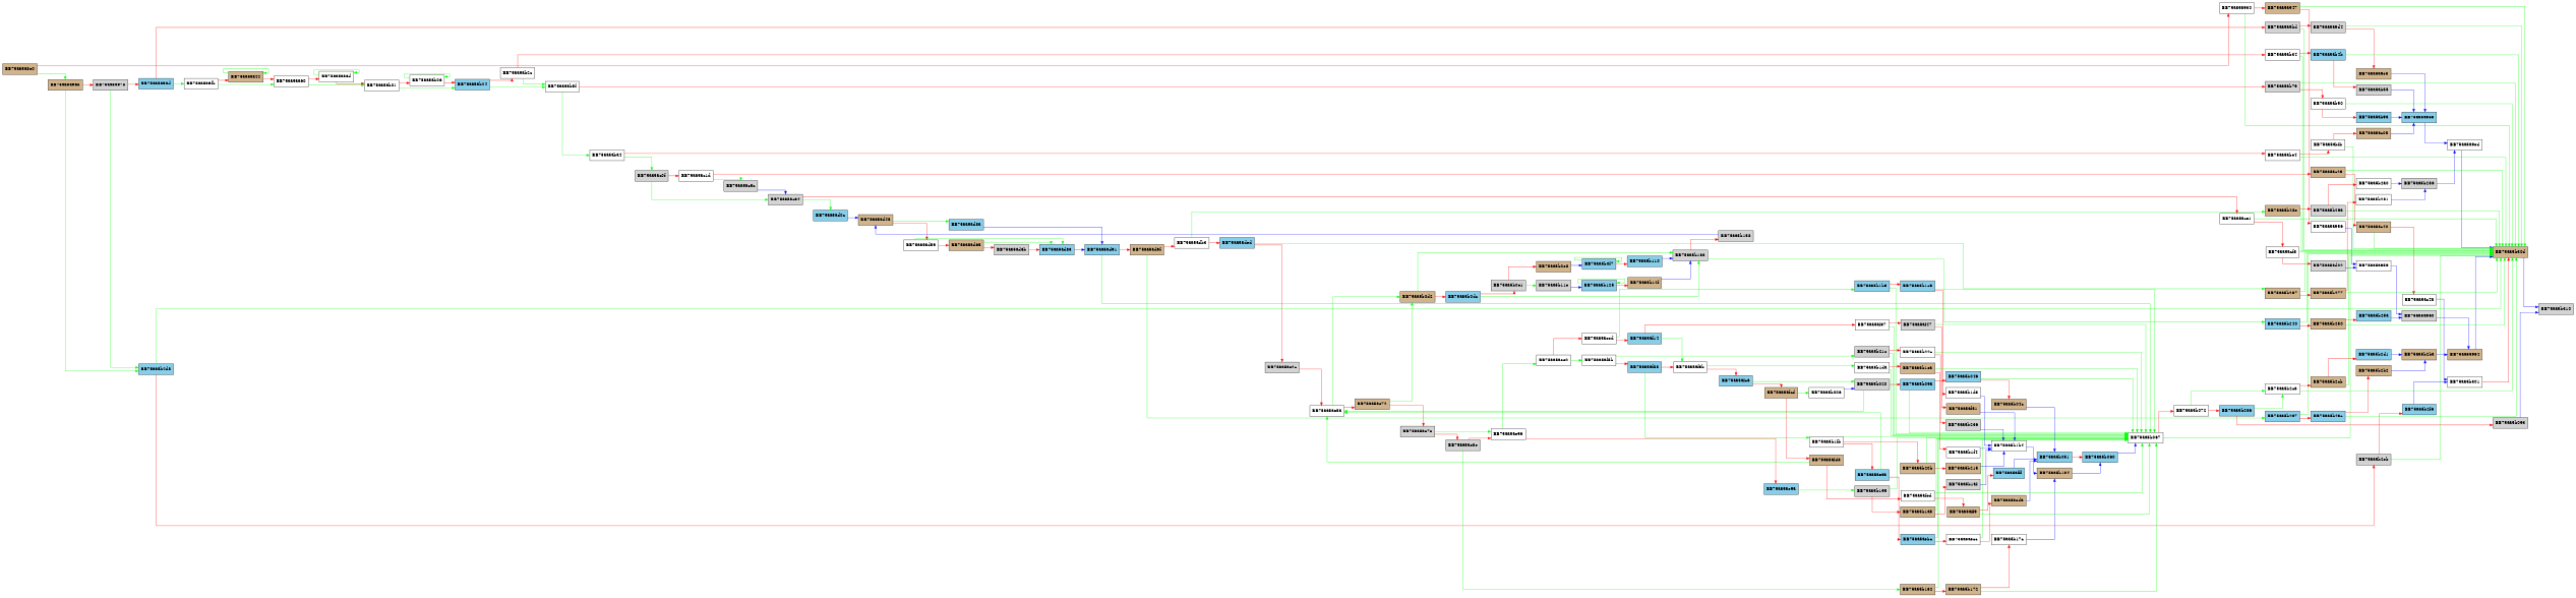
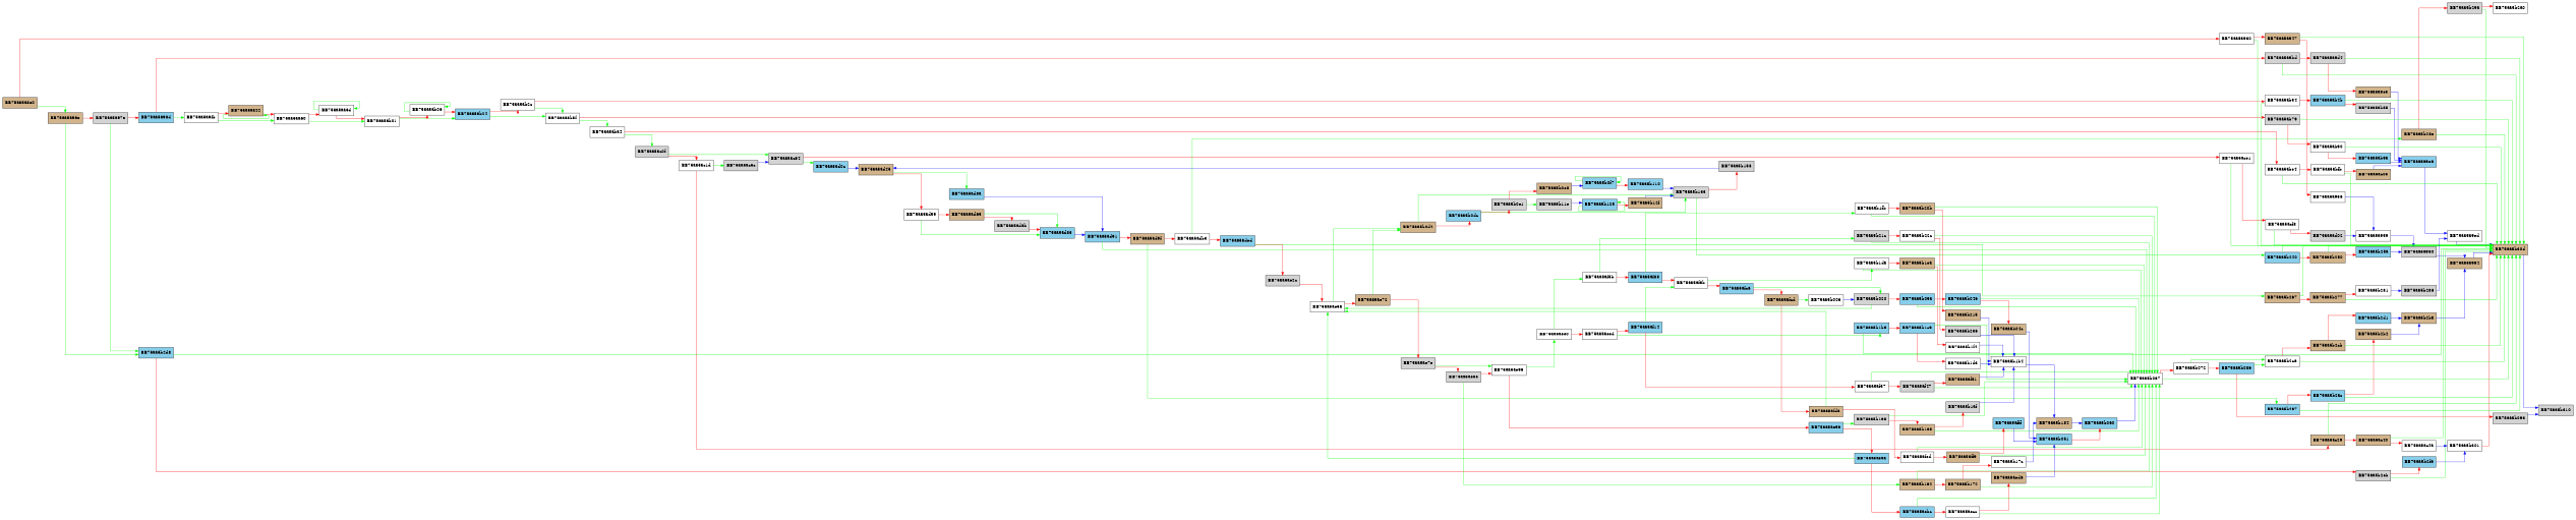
  digraph {
    rankdir=LR
    splines=ortho
    node [fillcolor=white shape=box style=filled]
    edge [color=red]
    BB75aa5a8e0 [fillcolor=tan]
    BB75aa5a96e [fillcolor=tan]
    BB75aa5a930
    BB75aa5b2d8 [fillcolor=skyblue]
    BB75aa5a97e [fillcolor=lightgrey]
    BB75aa5b30d [fillcolor=tan]
    BB75aa5a947 [fillcolor=tan]
    BB75aa5b2eb [fillcolor=lightgrey]
    BB75aa5a98d [fillcolor=skyblue]
    BB75aa5b310 [fillcolor=lightgrey]
    BB75aa5a956
    BB75aa5a959
    BB75aa5a960 [fillcolor=lightgrey]
    BB75aa5a964 [fillcolor=tan]
    BB75aa5b2f6 [fillcolor=skyblue]
    BB75aa5a9fb
    BB75aa5a9bd [fillcolor=lightgrey]
    BB75aa5aa60
    BB75aa5aa42 [fillcolor=tan]
    BB75aa5a9d4 [fillcolor=lightgrey]
    BB75aa5ab01
    BB75aa5aa6d
    BB75aa5a9e3 [fillcolor=tan]
    BB75aa5a9e6 [fillcolor=skyblue]
    BB75aa5a9ed
    BB75aa5ab24 [fillcolor=skyblue]
    BB75aa5ab06
    BB75aa5ab5f
    BB75aa5ab2c
    BB75aa5aba4
    BB75aa5ab79 [fillcolor=lightgrey]
    BB75aa5ab34
    BB75aa5ac0f [fillcolor=lightgrey]
    BB75aa5abe4
    BB75aa5ab90
    BB75aa5ab4b [fillcolor=skyblue]
    BB75aa5ab55 [fillcolor=lightgrey]
    BB75aa5ac64 [fillcolor=lightgrey]
    BB75aa5ac1d
    BB75aa5abfb
    BB75aa5ab9a [fillcolor=skyblue]
    BB75aa5ad0c [fillcolor=skyblue]
    BB75aa5ace1
    BB75aa5ac5c [fillcolor=lightgrey]
    BB75aa5ac29 [fillcolor=tan]
    BB75aa5ac05 [fillcolor=tan]
    BB75aa5ad45 [fillcolor=tan]
    BB75aa5acf8
    BB75aa5ac40 [fillcolor=tan]
    BB75aa5ac4a
    BB75aa5b301
    BB75aa5ad8a [fillcolor=skyblue]
    BB75aa5ad59
    BB75aa5ad02 [fillcolor=lightgrey]
    BB75aa5ad91 [fillcolor=skyblue]
    BB75aa5ad83 [fillcolor=skyblue]
    BB75aa5ad65 [fillcolor=tan]
    BB75aa5b067
    BB75aa5ad9f [fillcolor=tan]
    BB75aa5ad6b [fillcolor=lightgrey]
    BB75aa5b072
    BB75aa5b2a7 [fillcolor=skyblue]
    BB75aa5adb3
    BB75aa5b2c6
    BB75aa5b086 [fillcolor=skyblue]
    BB75aa5b2ac [fillcolor=skyblue]
    BB75aa5b28e [fillcolor=tan]
    BB75aa5aded [fillcolor=skyblue]
    BB75aa5b2b2 [fillcolor=tan]
    BB75aa5b29a [fillcolor=lightgrey]
    BB75aa5b267 [fillcolor=tan]
    BB75aa5ae2c [fillcolor=lightgrey]
    BB75aa5b2a0
    BB75aa5b277 [fillcolor=tan]
    BB75aa5ae5a
    BB75aa5b281
    BB75aa5b0d2 [fillcolor=tan]
    BB75aa5ae72 [fillcolor=tan]
    BB75aa5b133 [fillcolor=lightgrey]
    BB75aa5b0dc [fillcolor=skyblue]
    BB75aa5ae7e [fillcolor=lightgrey]
    BB75aa5b240 [fillcolor=skyblue]
    BB75aa5b158 [fillcolor=lightgrey]
    BB75aa5b0e1 [fillcolor=lightgrey]
    BB75aa5ae96
    BB75aa5ae8e [fillcolor=lightgrey]
    BB75aa5aee0
    BB75aa5ae9a [fillcolor=skyblue]
    BB75aa5b162 [fillcolor=tan]
    BB75aa5af5b
    BB75aa5aeed
    BB75aa5b195 [fillcolor=lightgrey]
    BB75aa5aeaa [fillcolor=skyblue]
    BB75aa5b172 [fillcolor=tan]
    BB75aa5b17c
    BB75aa5b21c [fillcolor=lightgrey]
    BB75aa5af88 [fillcolor=skyblue]
    BB75aa5b1b9 [fillcolor=skyblue]
    BB75aa5af14 [fillcolor=skyblue]
    BB75aa5b1a5 [fillcolor=tan]
    BB75aa5aebc [fillcolor=skyblue]
    BB75aa5b1af [fillcolor=lightgrey]
    BB75aa5aecc
    BB75aa5aed6 [fillcolor=tan]
    BB75aa5b051 [fillcolor=skyblue]
    BB75aa5b060 [fillcolor=skyblue]
    BB75aa5b22c
    BB75aa5afab
    BB75aa5b1fb
    BB75aa5b1c9 [fillcolor=skyblue]
    BB75aa5af37
    BB75aa5b1d3
    BB75aa5b1da
    BB75aa5afc6 [fillcolor=skyblue]
    BB75aa5af47 [fillcolor=lightgrey]
    BB75aa5b1ea [fillcolor=tan]
    BB75aa5b020 [fillcolor=lightgrey]
    BB75aa5afcd [fillcolor=tan]
    BB75aa5af51 [fillcolor=tan]
    BB75aa5b1b4
    BB75aa5b184 [fillcolor=tan]
    BB75aa5b236 [fillcolor=lightgrey]
    BB75aa5b20b [fillcolor=tan]
    BB75aa5b215 [fillcolor=tan]
    BB75aa5b1f4
    n126 [fillcolor=skyblue label=BB75aa5b09a]
    BB75aa5b006
    BB75aa5afd3 [fillcolor=tan]
    BB75aa5b046 [fillcolor=skyblue]
    BB75aa5afed
    BB75aa5aff9 [fillcolor=tan]
    BB75aa5afff [fillcolor=skyblue]
    BB75aa5b04c [fillcolor=tan]
    BB75aa5b2cb [fillcolor=tan]
    BB75aa5b093 [fillcolor=lightgrey]
    BB75aa5b2d1 [fillcolor=skyblue]
    BB75aa5b250 [fillcolor=tan]
    BB75aa5b11e [fillcolor=lightgrey]
    BB75aa5b0e8 [fillcolor=tan]
    BB75aa5b125 [fillcolor=skyblue]
    BB75aa5b0f7 [fillcolor=skyblue]
    BB75aa5b12f [fillcolor=tan]
    BB75aa5b110 [fillcolor=skyblue]
    BB75aa5b25a [fillcolor=skyblue]
    BB75aa5b286 [fillcolor=lightgrey]
    BB75aa5b2ba [fillcolor=tan]
    BB75aa5a8e0 -> BB75aa5a96e [color=green]
    BB75aa5a8e0 -> BB75aa5a930
    BB75aa5a96e -> BB75aa5b2d8 [color=green]
    BB75aa5a96e -> BB75aa5a97e
    BB75aa5a930 -> BB75aa5b30d [color=green]
    BB75aa5a930 -> BB75aa5a947
    BB75aa5b2d8 -> BB75aa5b30d [color=green]
    BB75aa5b2d8 -> BB75aa5b2eb
    BB75aa5a97e -> BB75aa5b2d8 [color=green]
    BB75aa5a97e -> BB75aa5a98d
    BB75aa5b30d -> BB75aa5b310 [color=blue]
    BB75aa5a947 -> BB75aa5b30d [color=green]
    BB75aa5a947 -> BB75aa5a956
    BB75aa5b2eb -> BB75aa5b30d [color=green]
    BB75aa5b2eb -> BB75aa5b2f6
    BB75aa5a98d -> BB75aa5a9fb [color=green]
    BB75aa5a98d -> BB75aa5a9bd
    BB75aa5a956 -> BB75aa5a959 [color=blue]
    BB75aa5a959 -> BB75aa5a960 [color=blue]
    BB75aa5a960 -> BB75aa5a964 [color=blue]
    BB75aa5a964 -> BB75aa5b30d [color=blue]
    BB75aa5b2f6 -> BB75aa5b301 [color=blue]
    BB75aa5a9fb -> BB75aa5aa60 [color=green]
    BB75aa5a9fb -> BB75aa5aa42
    BB75aa5a9bd -> BB75aa5b30d [color=green]
    BB75aa5a9bd -> BB75aa5a9d4
    BB75aa5aa60 -> BB75aa5ab01 [color=green]
    BB75aa5aa60 -> BB75aa5aa6d
    BB75aa5aa42 -> BB75aa5aa60
    BB75aa5aa42 -> BB75aa5aa42 [color=green]
    BB75aa5a9d4 -> BB75aa5b30d [color=green]
    BB75aa5a9d4 -> BB75aa5a9e3
    BB75aa5ab01 -> BB75aa5ab24 [color=green]
    BB75aa5ab01 -> BB75aa5ab06
    BB75aa5aa6d -> BB75aa5ab01
    BB75aa5aa6d -> BB75aa5aa6d [color=green]
    BB75aa5a9e3 -> BB75aa5a9e6 [color=blue]
    BB75aa5a9e6 -> BB75aa5a9ed [color=blue]
    BB75aa5a9ed -> BB75aa5b30d [color=blue]
    BB75aa5ab24 -> BB75aa5ab5f [color=green]
    BB75aa5ab24 -> BB75aa5ab2c
    BB75aa5ab06 -> BB75aa5ab24
    BB75aa5ab06 -> BB75aa5ab06 [color=green]
    BB75aa5ab5f -> BB75aa5aba4 [color=green]
    BB75aa5ab5f -> BB75aa5ab79
    BB75aa5ab2c -> BB75aa5ab5f [color=green]
    BB75aa5ab2c -> BB75aa5ab34
    BB75aa5aba4 -> BB75aa5ac0f [color=green]
    BB75aa5aba4 -> BB75aa5abe4
    BB75aa5ab79 -> BB75aa5b30d [color=green]
    BB75aa5ab79 -> BB75aa5ab90
    BB75aa5ab34 -> BB75aa5b30d [color=green]
    BB75aa5ab34 -> BB75aa5ab4b
    BB75aa5ac0f -> BB75aa5ac64 [color=green]
    BB75aa5ac0f -> BB75aa5ac1d
    BB75aa5abe4 -> BB75aa5b30d [color=green]
    BB75aa5abe4 -> BB75aa5abfb
    BB75aa5ab90 -> BB75aa5b30d [color=green]
    BB75aa5ab90 -> BB75aa5ab9a
    BB75aa5ab4b -> BB75aa5b30d [color=green]
    BB75aa5ab4b -> BB75aa5ab55
    BB75aa5ab55 -> BB75aa5a9e6 [color=blue]
    BB75aa5ac64 -> BB75aa5ad0c [color=green]
    BB75aa5ac64 -> BB75aa5ace1
    BB75aa5ac1d -> BB75aa5ac5c [color=green]
    BB75aa5ac1d -> BB75aa5ac29
    BB75aa5abfb -> BB75aa5b30d [color=green]
    BB75aa5abfb -> BB75aa5ac05
    BB75aa5ab9a -> BB75aa5a9e6 [color=blue]
    BB75aa5ad0c -> BB75aa5ad45 [color=blue]
    BB75aa5ace1 -> BB75aa5b30d [color=green]
    BB75aa5ace1 -> BB75aa5acf8
    BB75aa5ac5c -> BB75aa5ac64 [color=blue]
    BB75aa5ac29 -> BB75aa5b30d [color=green]
    BB75aa5ac29 -> BB75aa5ac40
    BB75aa5ac05 -> BB75aa5a9e6 [color=blue]
    BB75aa5ad45 -> BB75aa5ad8a [color=green]
    BB75aa5ad45 -> BB75aa5ad59
    BB75aa5acf8 -> BB75aa5b30d [color=green]
    BB75aa5acf8 -> BB75aa5ad02
    BB75aa5ac40 -> BB75aa5b30d [color=green]
    BB75aa5ac40 -> BB75aa5ac4a
    BB75aa5ac4a -> BB75aa5b301 [color=blue]
    BB75aa5b301 -> BB75aa5b30d
    BB75aa5ad8a -> BB75aa5ad91 [color=blue]
    BB75aa5ad59 -> BB75aa5ad83 [color=green]
    BB75aa5ad59 -> BB75aa5ad65
    BB75aa5ad02 -> BB75aa5a959 [color=blue]
    BB75aa5ad91 -> BB75aa5b067 [color=green]
    BB75aa5ad91 -> BB75aa5ad9f
    BB75aa5ad83 -> BB75aa5ad91 [color=blue]
    BB75aa5ad65 -> BB75aa5ad83 [color=green]
    BB75aa5ad65 -> BB75aa5ad6b
    BB75aa5b067 -> BB75aa5b30d [color=green]
    BB75aa5b067 -> BB75aa5b072
    BB75aa5ad9f -> BB75aa5b2a7 [color=green]
    BB75aa5ad9f -> BB75aa5adb3
    BB75aa5ad6b -> BB75aa5ad83
    BB75aa5b072 -> BB75aa5b2c6 [color=green]
    BB75aa5b072 -> BB75aa5b086
    BB75aa5b2a7 -> BB75aa5b30d [color=green]
    BB75aa5b2a7 -> BB75aa5b2ac
    BB75aa5adb3 -> BB75aa5b28e [color=green]
    BB75aa5adb3 -> BB75aa5aded
    BB75aa5b2c6 -> BB75aa5b30d [color=green]
    BB75aa5b2c6 -> BB75aa5b2cb
    BB75aa5b086 -> BB75aa5b2c6 [color=green]
    BB75aa5b086 -> BB75aa5b093
    BB75aa5b2ac -> BB75aa5b30d [color=green]
    BB75aa5b2ac -> BB75aa5b2b2
    BB75aa5b28e -> BB75aa5b30d [color=green]
    BB75aa5b28e -> BB75aa5b29a
    BB75aa5aded -> BB75aa5b267 [color=green]
    BB75aa5aded -> BB75aa5ae2c
    BB75aa5b2b2 -> BB75aa5b2ba [color=blue]
    BB75aa5b29a -> BB75aa5b30d [color=green]
    BB75aa5b29a -> BB75aa5b2a0
    BB75aa5b267 -> BB75aa5b30d [color=green]
    BB75aa5b267 -> BB75aa5b277
    BB75aa5ae2c -> BB75aa5ae5a
-   BB75aa5b2a0 -> BB75aa5b286 [color=blue]
    BB75aa5b277 -> BB75aa5b30d [color=green]
    BB75aa5b277 -> BB75aa5b281
    BB75aa5ae5a -> BB75aa5b0d2 [color=green]
    BB75aa5ae5a -> BB75aa5ae72
    BB75aa5b281 -> BB75aa5b286 [color=blue]
    BB75aa5b0d2 -> BB75aa5b133 [color=green]
    BB75aa5b0d2 -> BB75aa5b0dc
    BB75aa5ae72 -> BB75aa5b0d2 [color=green]
    BB75aa5ae72 -> BB75aa5ae7e
    BB75aa5b133 -> BB75aa5b240 [color=green]
    BB75aa5b133 -> BB75aa5b158
    BB75aa5b0dc -> BB75aa5b133 [color=green]
    BB75aa5b0dc -> BB75aa5b0e1
    BB75aa5ae7e -> BB75aa5ae96 [color=green]
    BB75aa5ae7e -> BB75aa5ae8e
    BB75aa5b240 -> BB75aa5b30d [color=green]
    BB75aa5b240 -> BB75aa5b250
    BB75aa5b158 -> BB75aa5ad45 [color=blue]
    BB75aa5b0e1 -> BB75aa5b11e [color=green]
    BB75aa5b0e1 -> BB75aa5b0e8
    BB75aa5ae96 -> BB75aa5aee0 [color=green]
    BB75aa5ae96 -> BB75aa5ae9a
    BB75aa5ae8e -> BB75aa5ae96
    BB75aa5ae8e -> BB75aa5b162 [color=green]
    BB75aa5aee0 -> BB75aa5af5b [color=green]
    BB75aa5aee0 -> BB75aa5aeed
    BB75aa5ae9a -> BB75aa5b195 [color=green]
-   BB75aa5b1fb -> BB75aa5aeaa
+   BB75aa5ae9a -> BB75aa5aeaa
    BB75aa5b162 -> BB75aa5b067 [color=green]
    BB75aa5b162 -> BB75aa5b172
    BB75aa5af5b -> BB75aa5b21c [color=green]
    BB75aa5af5b -> BB75aa5af88
    BB75aa5aeed -> BB75aa5b1b9 [color=green]
    BB75aa5aeed -> BB75aa5af14
    BB75aa5b195 -> BB75aa5b067 [color=green]
    BB75aa5b195 -> BB75aa5b1a5
    BB75aa5aeaa -> BB75aa5ae5a [color=green]
    BB75aa5aeaa -> BB75aa5aebc
    BB75aa5b172 -> BB75aa5b067 [color=green]
    BB75aa5b172 -> BB75aa5b17c
    BB75aa5b17c -> BB75aa5b184 [color=blue]
    BB75aa5b21c -> BB75aa5b067 [color=green]
    BB75aa5b21c -> BB75aa5b22c
    BB75aa5af88 -> BB75aa5afab
    BB75aa5af88 -> BB75aa5b1fb [color=green]
    BB75aa5b1b9 -> BB75aa5b067 [color=green]
    BB75aa5b1b9 -> BB75aa5b1c9
    BB75aa5af14 -> BB75aa5afab [color=green]
    BB75aa5af14 -> BB75aa5af37
    BB75aa5b1a5 -> BB75aa5b067 [color=green]
    BB75aa5b1a5 -> BB75aa5b1af
    BB75aa5aebc -> BB75aa5b067 [color=green]
    BB75aa5aebc -> BB75aa5aecc
    BB75aa5b1af -> BB75aa5b1b4 [color=blue]
    BB75aa5aecc -> BB75aa5b067 [color=green]
    BB75aa5aecc -> BB75aa5aed6
    BB75aa5aed6 -> BB75aa5b051 [color=blue]
    BB75aa5b051 -> BB75aa5b060
    BB75aa5b060 -> BB75aa5b067 [color=blue]
    BB75aa5b22c -> BB75aa5b067 [color=green]
    BB75aa5b22c -> BB75aa5b236
    BB75aa5afab -> BB75aa5b1da [color=green]
    BB75aa5afab -> BB75aa5afc6
    BB75aa5b1fb -> BB75aa5b067 [color=green]
    BB75aa5b1fb -> BB75aa5b20b
    BB75aa5b1c9 -> BB75aa5b067 [color=green]
    BB75aa5b1c9 -> BB75aa5b1d3
    BB75aa5af37 -> BB75aa5b067 [color=green]
    BB75aa5af37 -> BB75aa5af47
    BB75aa5b1d3 -> BB75aa5b1b4 [color=blue]
    BB75aa5b1da -> BB75aa5b067 [color=green]
    BB75aa5b1da -> BB75aa5b1ea
    BB75aa5afc6 -> BB75aa5b020 [color=green]
    BB75aa5afc6 -> BB75aa5afcd
    BB75aa5af47 -> BB75aa5b067 [color=green]
    BB75aa5af47 -> BB75aa5af51
    BB75aa5b1ea -> BB75aa5b067 [color=green]
    BB75aa5b1ea -> BB75aa5b1f4
    BB75aa5b020 -> BB75aa5ae5a [color=green]
    BB75aa5b020 -> n126
    BB75aa5afcd -> BB75aa5b006 [color=green]
    BB75aa5afcd -> BB75aa5afd3
    BB75aa5af51 -> BB75aa5b1b4 [color=blue]
    BB75aa5b1b4 -> BB75aa5b184 [color=blue]
    BB75aa5b184 -> BB75aa5b060 [color=blue]
    BB75aa5b236 -> BB75aa5b1b4 [color=blue]
    BB75aa5b20b -> BB75aa5b067 [color=green]
    BB75aa5b20b -> BB75aa5b215
    BB75aa5b215 -> BB75aa5b1b4 [color=blue]
    BB75aa5b1f4 -> BB75aa5b1b4 [color=blue]
    n126 -> BB75aa5b067 [color=green]
    n126 -> BB75aa5b046
    BB75aa5b006 -> BB75aa5b020 [color=blue]
    BB75aa5afd3 -> BB75aa5ae5a [color=green]
    BB75aa5afd3 -> BB75aa5afed
    BB75aa5b046 -> BB75aa5b067 [color=green]
    BB75aa5b046 -> BB75aa5b04c
    BB75aa5afed -> BB75aa5b067 [color=green]
    BB75aa5afed -> BB75aa5aff9
    BB75aa5aff9 -> BB75aa5b067 [color=green]
    BB75aa5aff9 -> BB75aa5afff
    BB75aa5afff -> BB75aa5b051 [color=blue]
    BB75aa5b04c -> BB75aa5b051 [color=blue]
    BB75aa5b2cb -> BB75aa5b30d [color=green]
    BB75aa5b2cb -> BB75aa5b2d1
    BB75aa5b093 -> BB75aa5b310 [color=blue]
    BB75aa5b2d1 -> BB75aa5b2ba [color=blue]
    BB75aa5b250 -> BB75aa5b30d [color=green]
    BB75aa5b250 -> BB75aa5b25a
    BB75aa5b11e -> BB75aa5b125 [color=blue]
    BB75aa5b0e8 -> BB75aa5b0f7 [color=blue]
    BB75aa5b125 -> BB75aa5b125 [color=green]
    BB75aa5b125 -> BB75aa5b12f
    BB75aa5b0f7 -> BB75aa5b0f7 [color=green]
    BB75aa5b0f7 -> BB75aa5b110
    BB75aa5b12f -> BB75aa5b133 [color=blue]
    BB75aa5b110 -> BB75aa5b133 [color=blue]
    BB75aa5b25a -> BB75aa5a960 [color=blue]
    BB75aa5b286 -> BB75aa5a9ed [color=blue]
    BB75aa5b2ba -> BB75aa5a964 [color=blue]
  }
